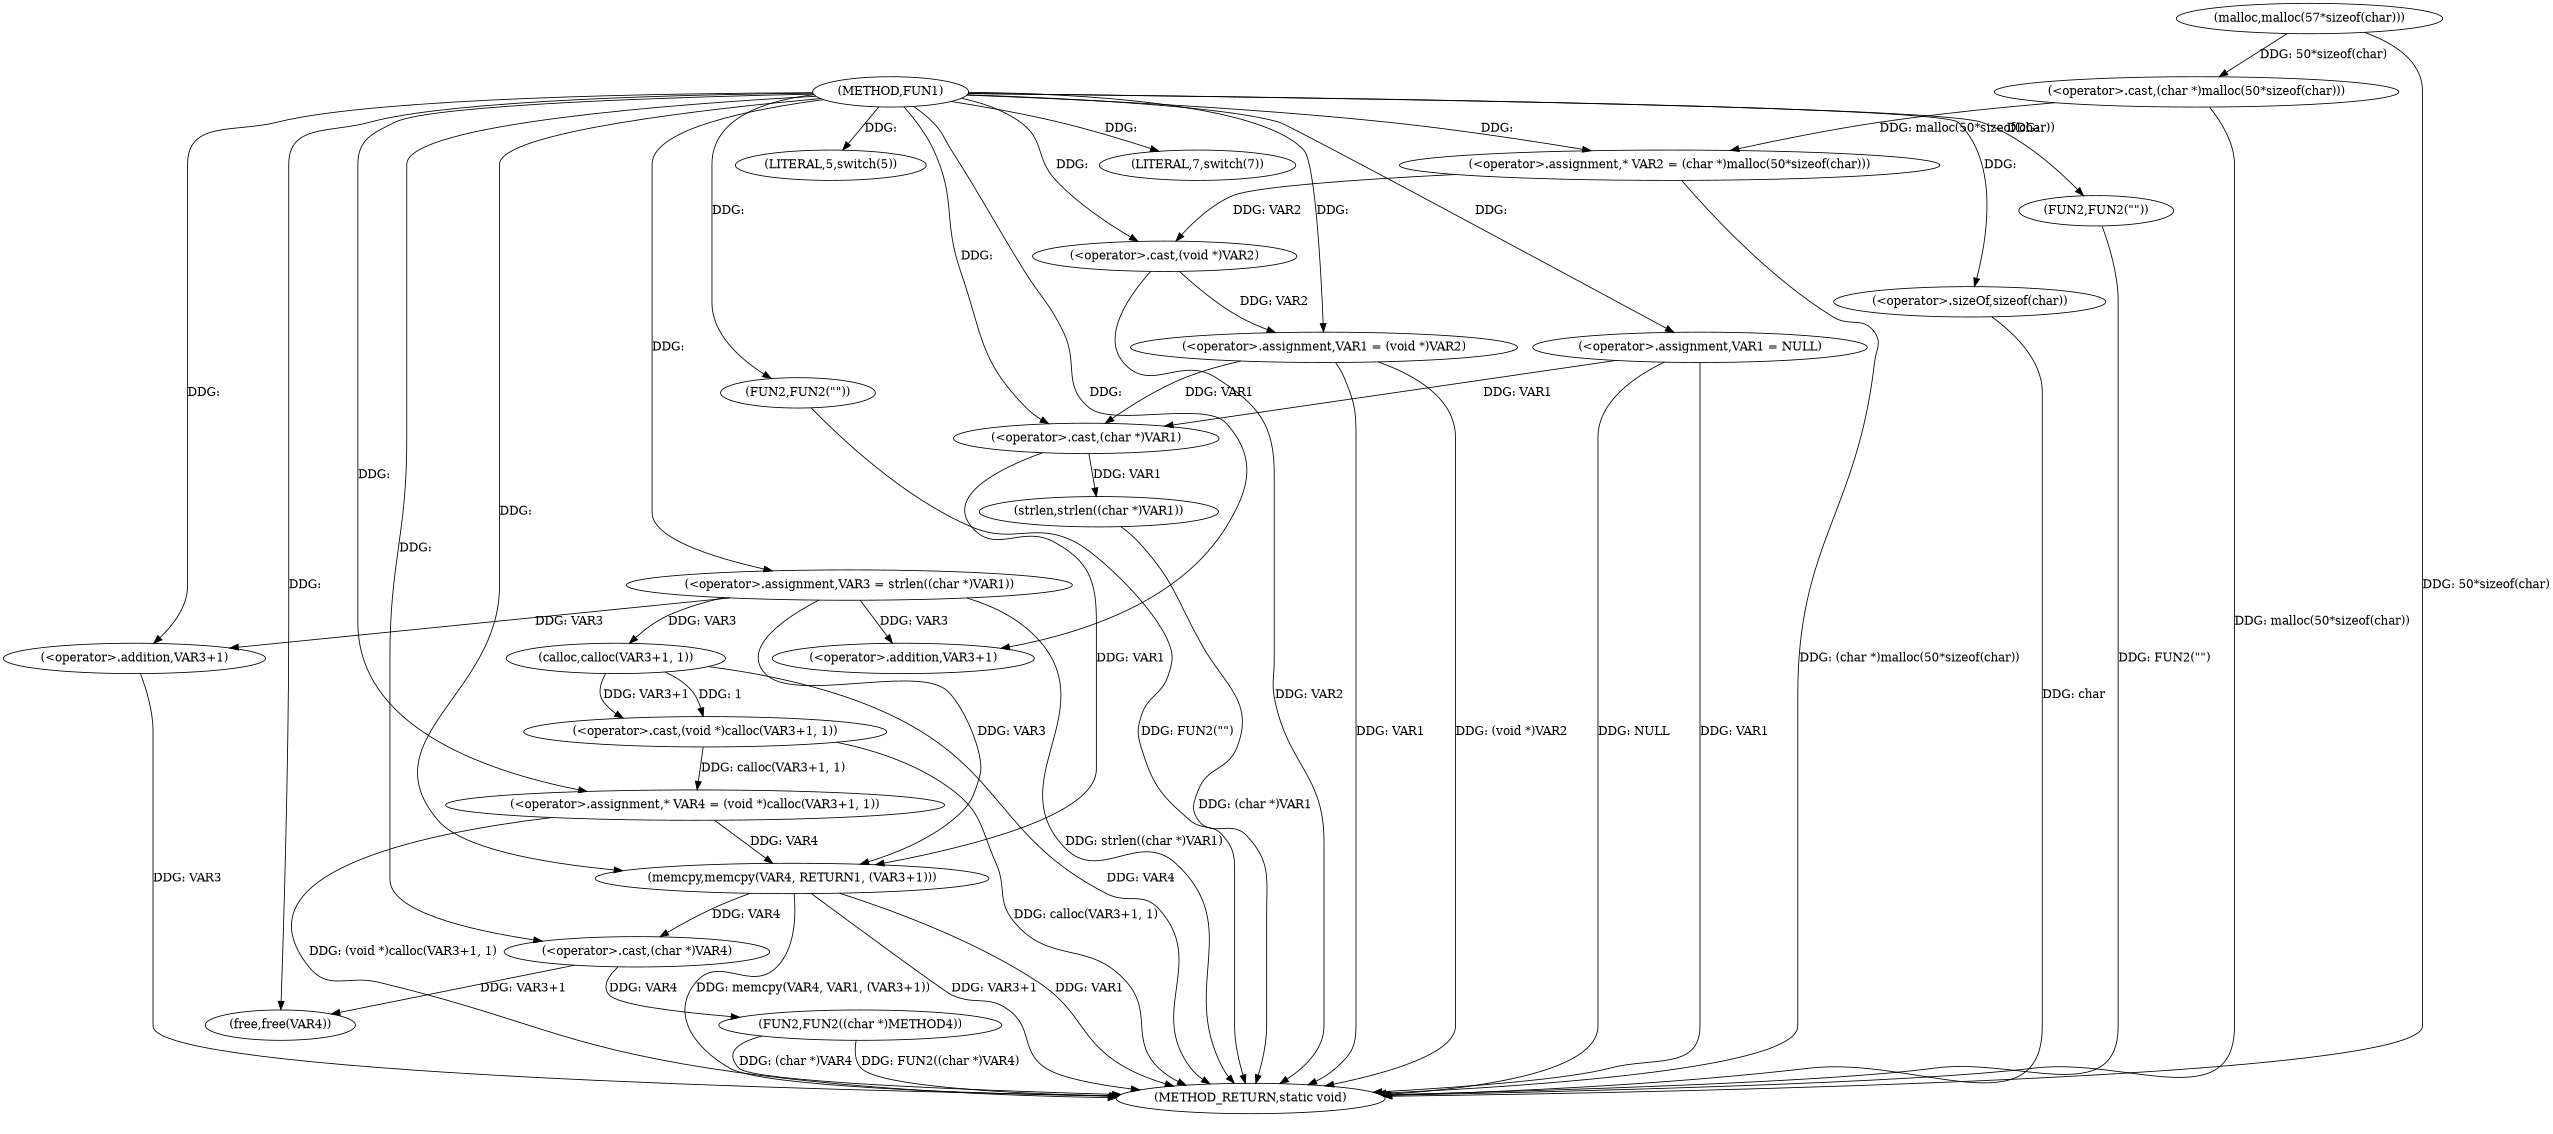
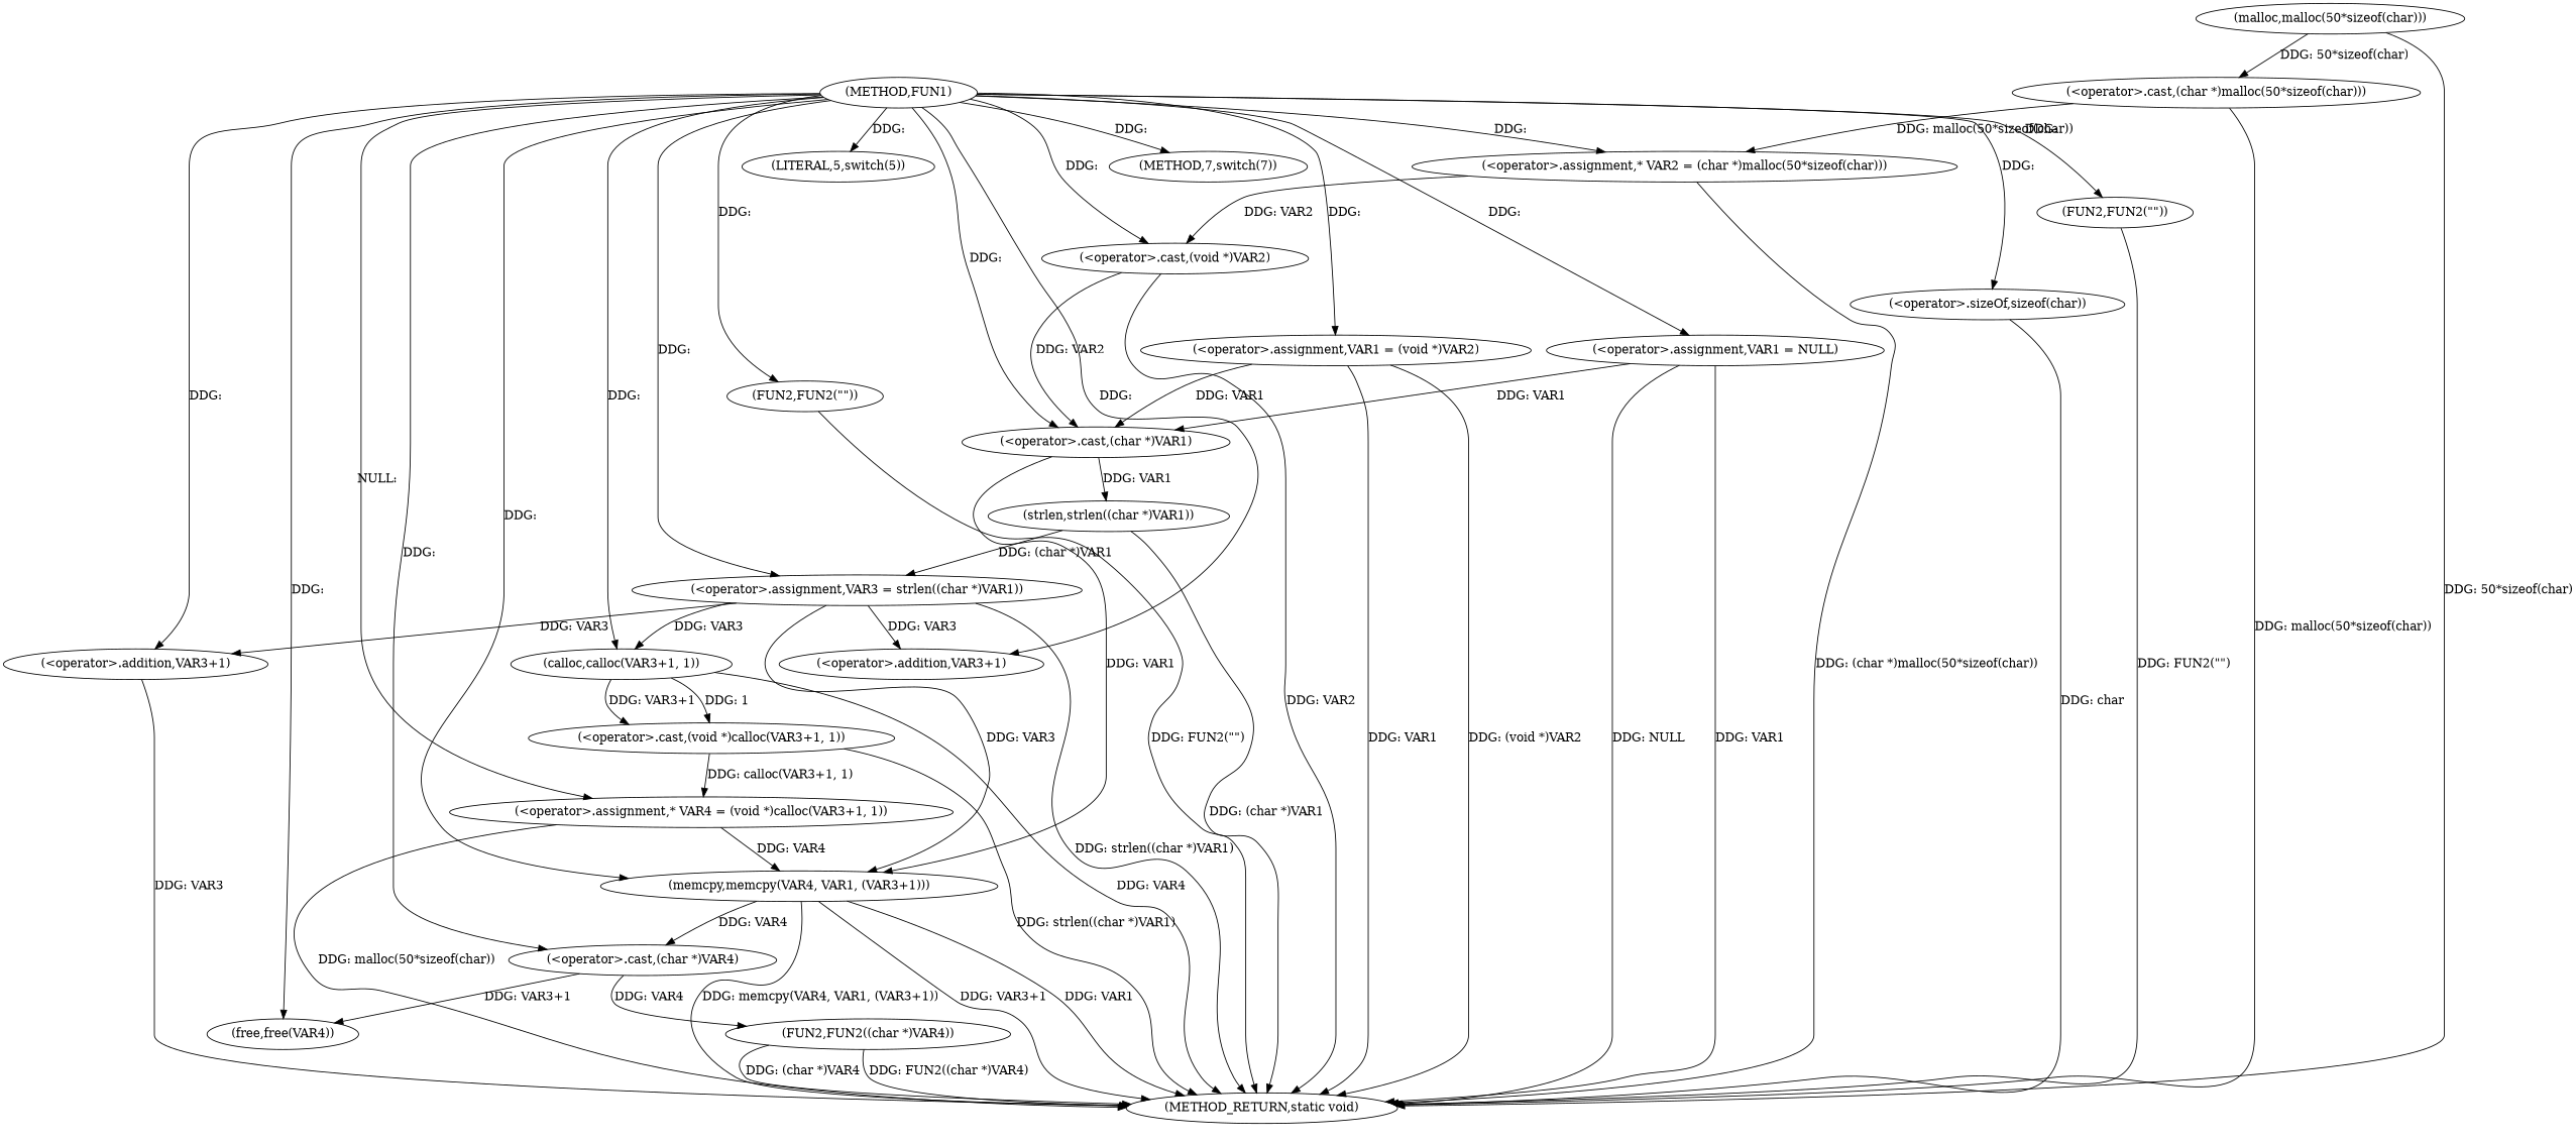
  digraph {
    n1 [label="(METHOD,FUN1)"]
    n2 [label="(<operator>.assignment,VAR1 = NULL)"]
    n3 [label="(LITERAL,5,switch(5))"]
    n4 [label="(FUN2,FUN2(\"\"))"]
    n5 [label="(<operator>.assignment,* VAR2 = (char *)malloc(50*sizeof(char)))"]
    n6 [label="(<operator>.sizeOf,sizeof(char))"]
    n7 [label="(<operator>.assignment,VAR1 = (void *)VAR2)"]
    n8 [label="(<operator>.cast,(void *)VAR2)"]
-   n9 [label="(LITERAL,7,switch(7))"]
+   n9 [label="(METHOD,7,switch(7))"]
    n10 [label="(<operator>.assignment,VAR3 = strlen((char *)VAR1))"]
    n11 [label="(<operator>.cast,(char *)VAR1)"]
    n12 [label="(<operator>.assignment,* VAR4 = (void *)calloc(VAR3+1, 1))"]
    n13 [label="(calloc,calloc(VAR3+1, 1))"]
    n14 [label="(<operator>.addition,VAR3+1)"]
-   n15 [label="(memcpy,memcpy(VAR4, RETURN1, (VAR3+1)))"]
+   n15 [label="(memcpy,memcpy(VAR4, VAR1, (VAR3+1)))"]
    n16 [label="(<operator>.addition,VAR3+1)"]
    n17 [label="(<operator>.cast,(char *)VAR4)"]
    n18 [label="(free,free(VAR4))"]
    n19 [label="(FUN2,FUN2(\"\"))"]
    n20 [label="(METHOD_RETURN,static void)"]
    n21 [label="(strlen,strlen((char *)VAR1))"]
    n22 [label="(<operator>.cast,(void *)calloc(VAR3+1, 1))"]
-   n23 [label="(FUN2,FUN2((char *)METHOD4))"]
+   n23 [label="(FUN2,FUN2((char *)VAR4))"]
    n24 [label="(<operator>.cast,(char *)malloc(50*sizeof(char)))"]
-   n25 [label="(malloc,malloc(57*sizeof(char)))"]
+   n25 [label="(malloc,malloc(50*sizeof(char)))"]
    n1 -> n2 [label="DDG: "]
    n1 -> n3 [label="DDG: "]
    n1 -> n4 [label="DDG: "]
    n1 -> n5 [label="DDG: "]
    n1 -> n6 [label="DDG: "]
    n1 -> n7 [label="DDG: "]
    n1 -> n8 [label="DDG: "]
    n1 -> n9 [label="DDG: "]
    n1 -> n10 [label="DDG: "]
    n1 -> n11 [label="DDG: "]
-   n1 -> n12 [label="DDG: "]
+   n1 -> n12 [label="NULL: "]
+   n1 -> n13 [label="DDG: "]
    n1 -> n14 [label="DDG: "]
    n1 -> n15 [label="DDG: "]
    n1 -> n16 [label="DDG: "]
    n1 -> n17 [label="DDG: "]
    n1 -> n18 [label="DDG: "]
    n1 -> n19 [label="DDG: "]
    n2 -> n11 [label="DDG: VAR1"]
    n2 -> n20 [label="DDG: VAR1"]
    n2 -> n20 [label="DDG: NULL"]
    n4 -> n20 [label="DDG: FUN2(\"\")"]
    n5 -> n8 [label="DDG: VAR2"]
    n5 -> n20 [label="DDG: (char *)malloc(50*sizeof(char))"]
    n6 -> n20 [label="DDG: char"]
    n7 -> n11 [label="DDG: VAR1"]
    n7 -> n20 [label="DDG: VAR1"]
    n7 -> n20 [label="DDG: (void *)VAR2"]
-   n8 -> n7 [label="DDG: VAR2"]
+   n8 -> n11 [label="DDG: VAR2"]
    n8 -> n20 [label="DDG: VAR2"]
    n10 -> n13 [label="DDG: VAR3"]
    n10 -> n14 [label="DDG: VAR3"]
    n10 -> n15 [label="DDG: VAR3"]
    n10 -> n16 [label="DDG: VAR3"]
    n10 -> n20 [label="DDG: strlen((char *)VAR1)"]
    n11 -> n15 [label="DDG: VAR1"]
    n11 -> n21 [label="DDG: VAR1"]
    n12 -> n15 [label="DDG: VAR4"]
-   n12 -> n20 [label="DDG: (void *)calloc(VAR3+1, 1)"]
+   n12 -> n20 [label="DDG: malloc(50*sizeof(char))"]
    n13 -> n20 [label="DDG: VAR4"]
    n13 -> n22 [label="DDG: VAR3+1"]
    n13 -> n22 [label="DDG: 1"]
    n15 -> n17 [label="DDG: VAR4"]
    n15 -> n20 [label="DDG: VAR3+1"]
    n15 -> n20 [label="DDG: VAR1"]
    n15 -> n20 [label="DDG: memcpy(VAR4, VAR1, (VAR3+1))"]
    n16 -> n20 [label="DDG: VAR3"]
    n17 -> n18 [label="DDG: VAR3+1"]
    n17 -> n23 [label="DDG: VAR4"]
    n19 -> n20 [label="DDG: FUN2(\"\")"]
+   n21 -> n10 [label="DDG: (char *)VAR1"]
    n21 -> n20 [label="DDG: (char *)VAR1"]
    n22 -> n12 [label="DDG: calloc(VAR3+1, 1)"]
-   n22 -> n20 [label="DDG: calloc(VAR3+1, 1)"]
+   n22 -> n20 [label="DDG: strlen((char *)VAR1)"]
    n23 -> n20 [label="DDG: FUN2((char *)VAR4)"]
    n23 -> n20 [label="DDG: (char *)VAR4"]
    n24 -> n5 [label="DDG: malloc(50*sizeof(char))"]
    n24 -> n20 [label="DDG: malloc(50*sizeof(char))"]
    n25 -> n20 [label="DDG: 50*sizeof(char)"]
    n25 -> n24 [label="DDG: 50*sizeof(char)"]
  }
